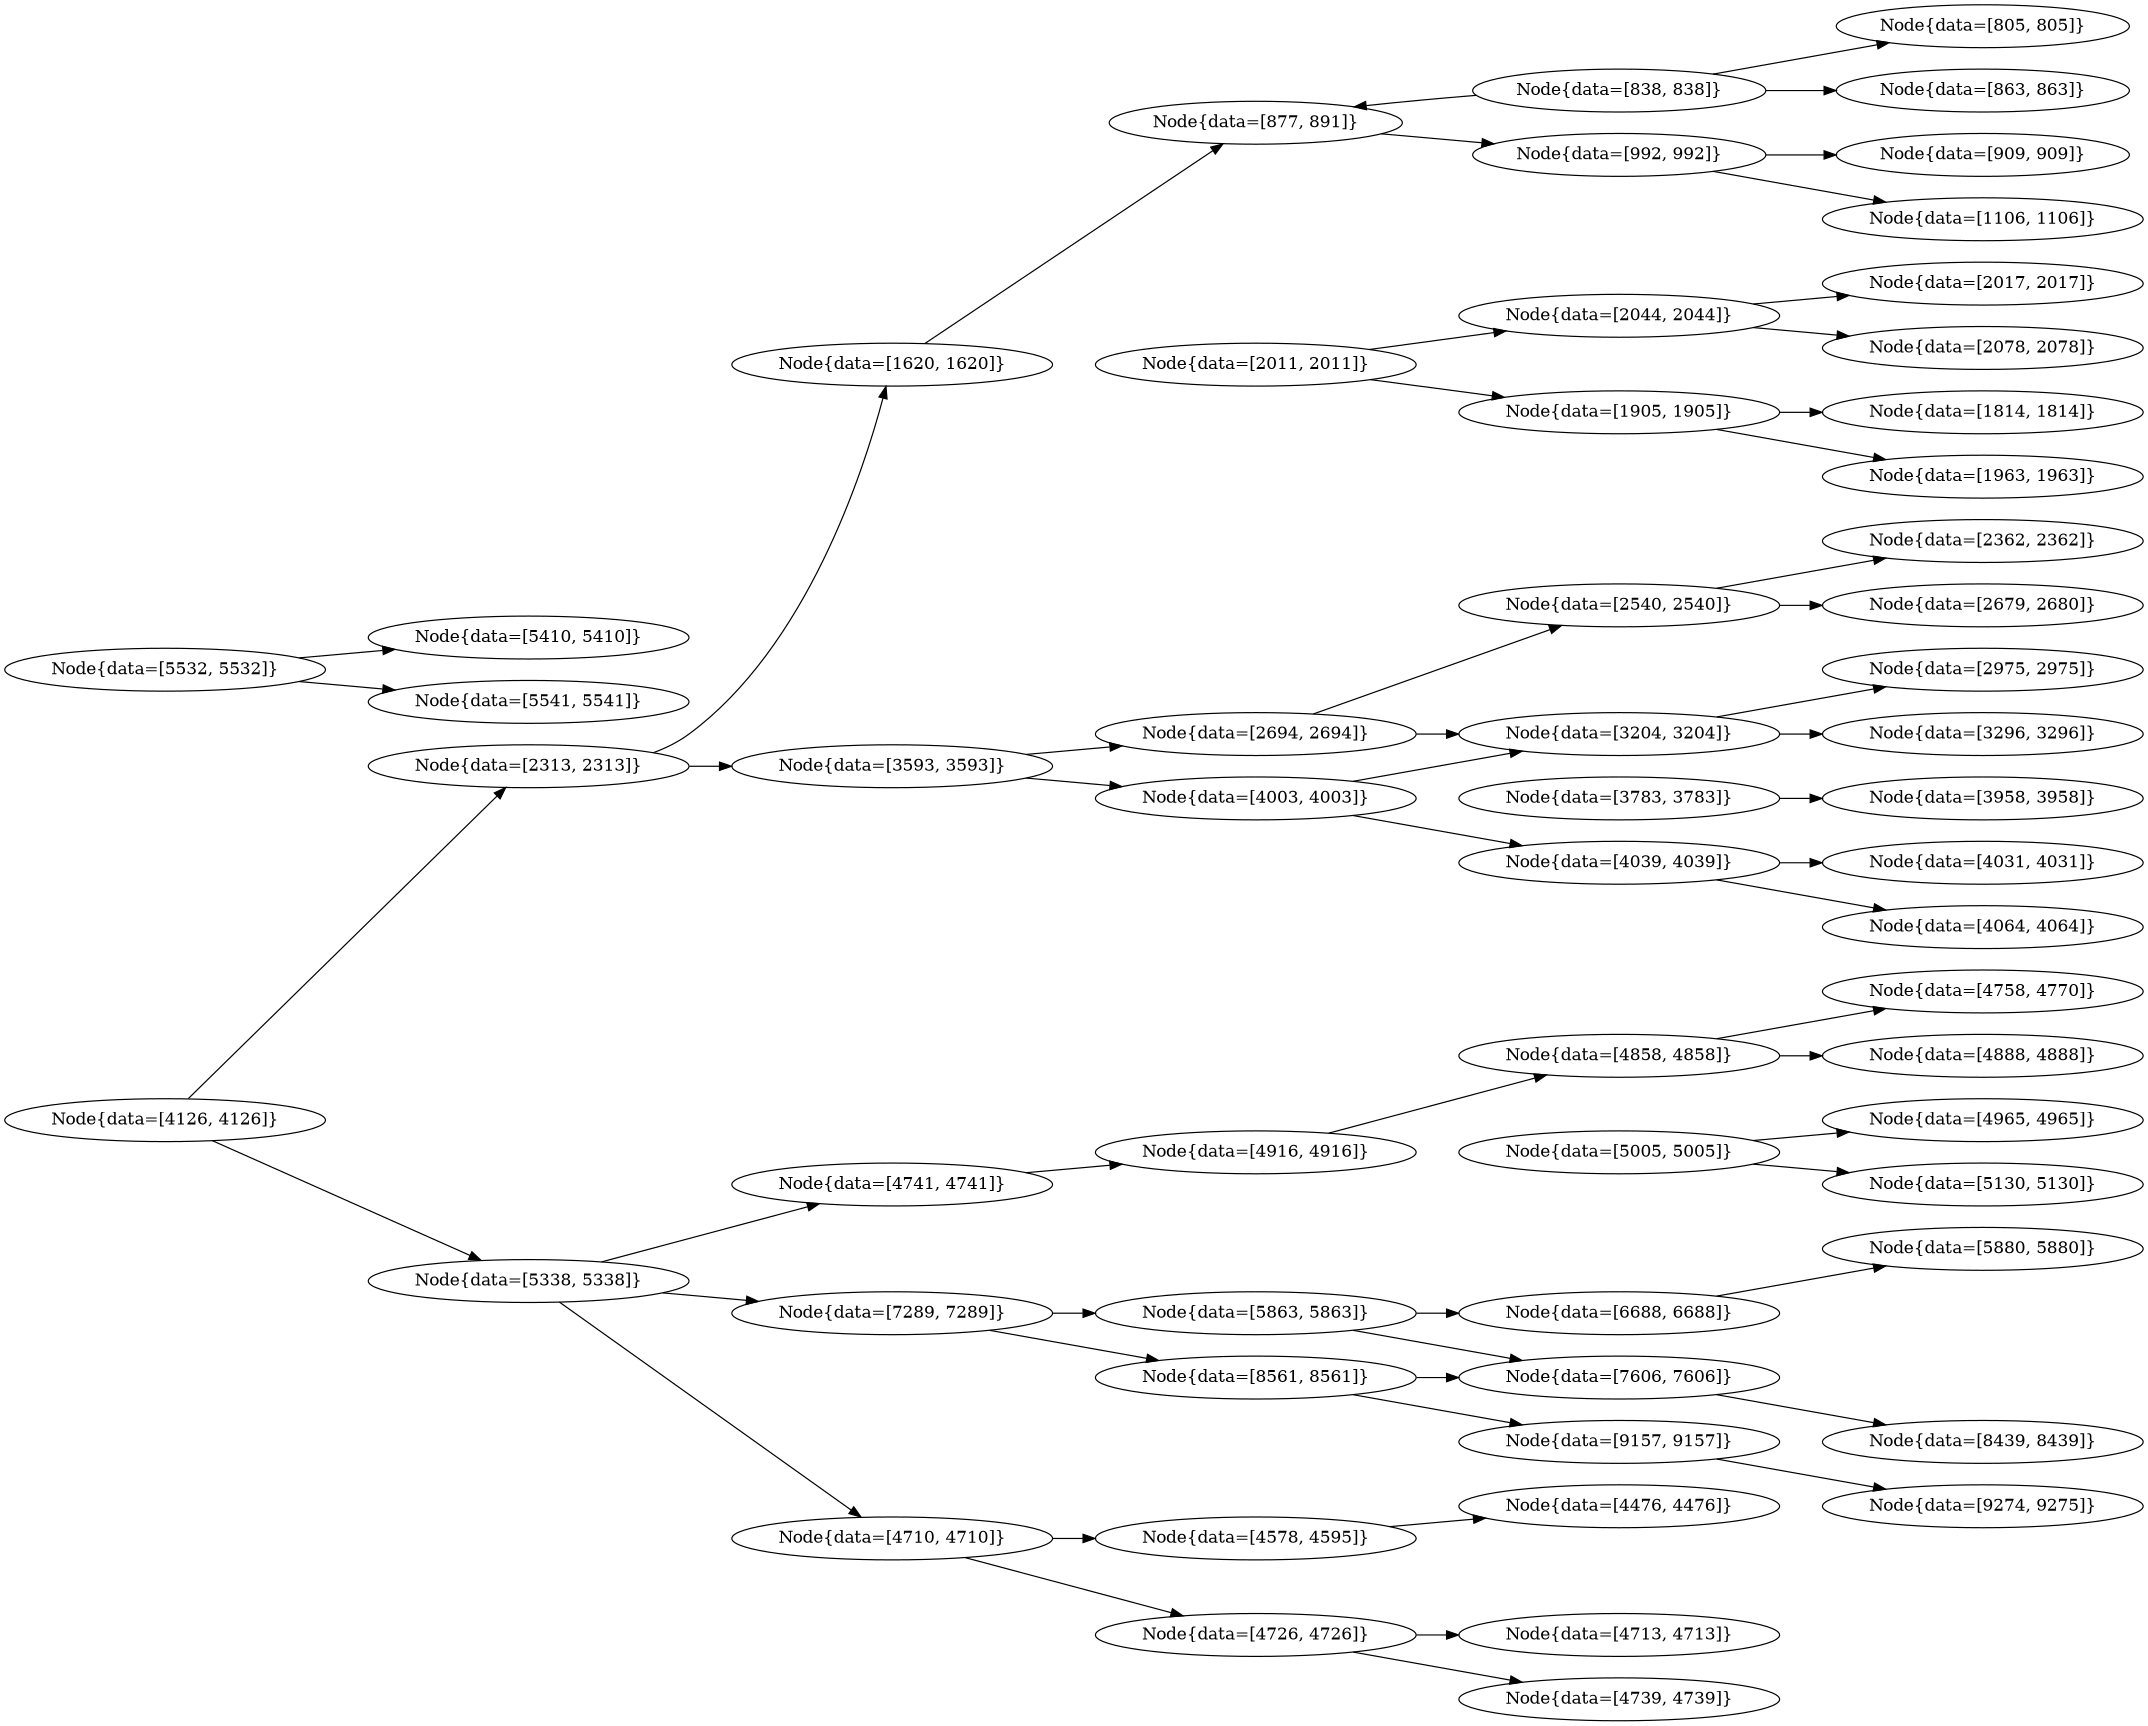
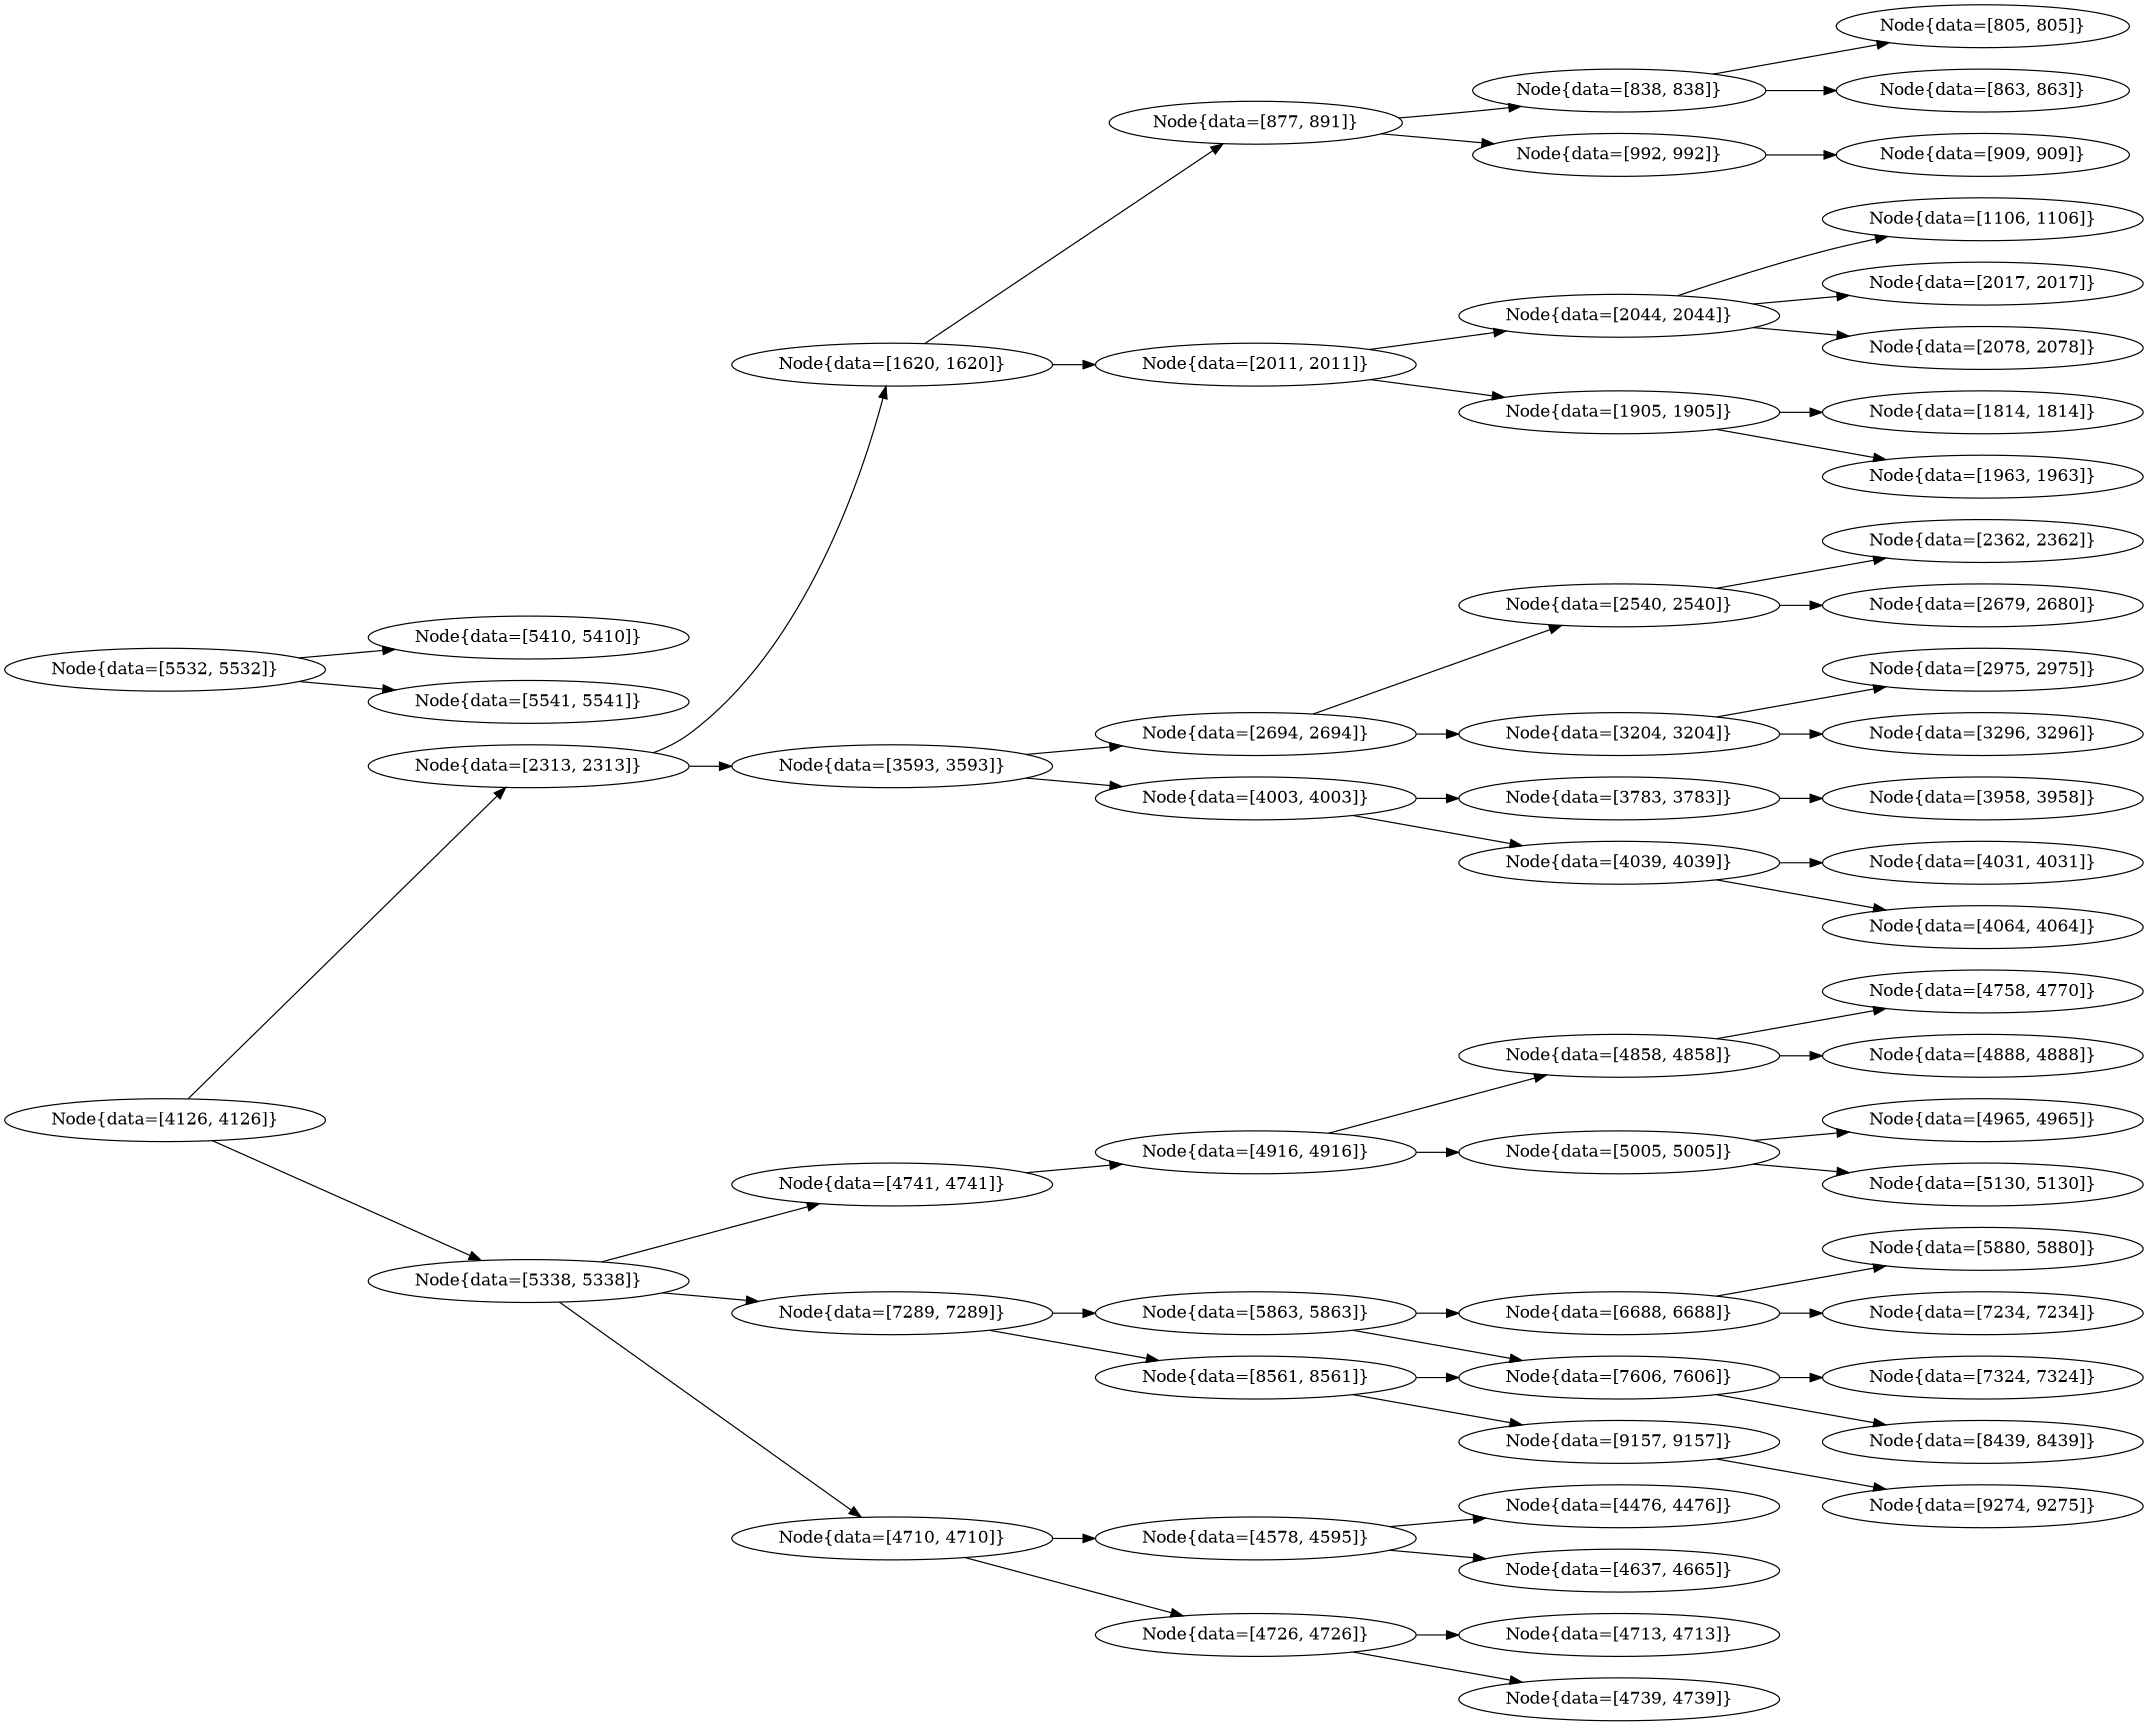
  digraph {
    rankdir=LR
    n1 [label="Node{data=[4126, 4126]}"]
    n2 [label="Node{data=[2313, 2313]}"]
    n3 [label="Node{data=[5338, 5338]}"]
    n4 [label="Node{data=[1620, 1620]}"]
    n5 [label="Node{data=[3593, 3593]}"]
    n6 [label="Node{data=[4741, 4741]}"]
    n7 [label="Node{data=[7289, 7289]}"]
    n8 [label="Node{data=[4710, 4710]}"]
    n9 [label="Node{data=[877, 891]}"]
    n10 [label="Node{data=[2011, 2011]}"]
    n11 [label="Node{data=[2694, 2694]}"]
    n12 [label="Node{data=[4003, 4003]}"]
    n13 [label="Node{data=[838, 838]}"]
    n14 [label="Node{data=[992, 992]}"]
    n15 [label="Node{data=[1905, 1905]}"]
    n16 [label="Node{data=[2044, 2044]}"]
    n17 [label="Node{data=[805, 805]}"]
    n18 [label="Node{data=[863, 863]}"]
    n19 [label="Node{data=[909, 909]}"]
    n20 [label="Node{data=[1106, 1106]}"]
    n21 [label="Node{data=[1814, 1814]}"]
    n22 [label="Node{data=[1963, 1963]}"]
    n23 [label="Node{data=[2017, 2017]}"]
    n24 [label="Node{data=[2078, 2078]}"]
    n25 [label="Node{data=[2540, 2540]}"]
    n26 [label="Node{data=[3204, 3204]}"]
    n27 [label="Node{data=[3783, 3783]}"]
    n28 [label="Node{data=[4039, 4039]}"]
    n29 [label="Node{data=[2362, 2362]}"]
    n30 [label="Node{data=[2679, 2680]}"]
    n31 [label="Node{data=[2975, 2975]}"]
    n32 [label="Node{data=[3296, 3296]}"]
    n33 [label="Node{data=[3958, 3958]}"]
    n34 [label="Node{data=[4031, 4031]}"]
    n35 [label="Node{data=[4064, 4064]}"]
    n36 [label="Node{data=[4916, 4916]}"]
    n37 [label="Node{data=[5863, 5863]}"]
    n38 [label="Node{data=[8561, 8561]}"]
    n39 [label="Node{data=[4578, 4595]}"]
    n40 [label="Node{data=[4726, 4726]}"]
    n41 [label="Node{data=[4858, 4858]}"]
    n42 [label="Node{data=[5005, 5005]}"]
    n43 [label="Node{data=[4476, 4476]}"]
+   n44 [label="Node{data=[4637, 4665]}"]
    n45 [label="Node{data=[4713, 4713]}"]
    n46 [label="Node{data=[4739, 4739]}"]
    n47 [label="Node{data=[4758, 4770]}"]
    n48 [label="Node{data=[4888, 4888]}"]
    n49 [label="Node{data=[4965, 4965]}"]
    n50 [label="Node{data=[5130, 5130]}"]
    n51 [label="Node{data=[6688, 6688]}"]
    n52 [label="Node{data=[7606, 7606]}"]
    n53 [label="Node{data=[9157, 9157]}"]
    n54 [label="Node{data=[5532, 5532]}"]
    n55 [label="Node{data=[5410, 5410]}"]
    n56 [label="Node{data=[5541, 5541]}"]
    n57 [label="Node{data=[5880, 5880]}"]
+   n58 [label="Node{data=[7234, 7234]}"]
+   n59 [label="Node{data=[7324, 7324]}"]
    n60 [label="Node{data=[8439, 8439]}"]
    n61 [label="Node{data=[9274, 9275]}"]
    n1 -> n2
    n1 -> n3
    n2 -> n4
    n2 -> n5
    n3 -> n6
    n3 -> n7
    n3 -> n8
    n4 -> n9
+   n4 -> n10
    n5 -> n11
    n5 -> n12
    n6 -> n36
    n7 -> n37
    n7 -> n38
    n8 -> n39
    n8 -> n40
-   n13 -> n9
+   n9 -> n13
    n9 -> n14
    n10 -> n15
    n10 -> n16
    n11 -> n25
    n11 -> n26
-   n12 -> n26
+   n12 -> n27
    n12 -> n28
    n13 -> n17
    n13 -> n18
    n14 -> n19
-   n14 -> n20
+   n16 -> n20
    n15 -> n21
    n15 -> n22
    n16 -> n23
    n16 -> n24
    n25 -> n29
    n25 -> n30
    n26 -> n31
    n26 -> n32
    n27 -> n33
    n28 -> n34
    n28 -> n35
    n36 -> n41
+   n36 -> n42
    n37 -> n51
    n37 -> n52
    n38 -> n52
    n38 -> n53
    n39 -> n43
+   n39 -> n44
    n40 -> n45
    n40 -> n46
    n41 -> n47
    n41 -> n48
    n42 -> n49
    n42 -> n50
    n51 -> n57
+   n51 -> n58
+   n52 -> n59
    n52 -> n60
    n53 -> n61
    n54 -> n55
    n54 -> n56
  }
